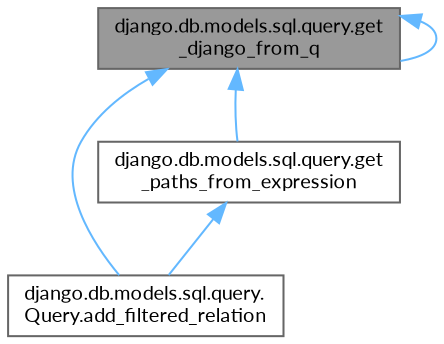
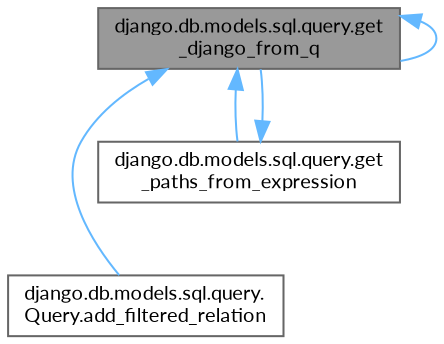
  digraph {
    fontname=Lato
    rankdir=TB
    node [color=grey40 fillcolor=white fontname=Lato fontsize=10 shape=box style=filled]
    edge [color=steelblue1 dir=back fontname=Lato fontsize=10 labelfontname=Helvetica labelfontsize=10 style=solid]
    n1 [color=gray40 fillcolor=grey60 fontcolor=black height=0.2 label="django.db.models.sql.query.get\l_django_from_q" width=0.4]
    n2 [height=0.2 label="django.db.models.sql.query.\lQuery.add_filtered_relation" width=0.4]
    n3 [height=0.2 label="django.db.models.sql.query.get\l_paths_from_expression" width=0.4]
    n1 -> n1
    n1 -> n2
    n1 -> n3
-   n3 -> n2
+   n3 -> n1
  }
